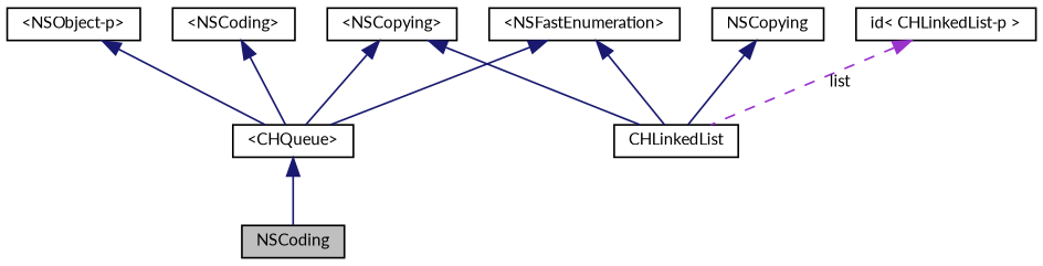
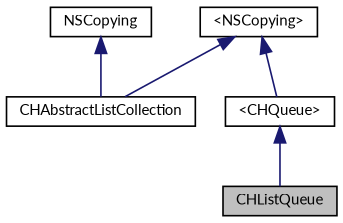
  digraph {
    fontname=Lato
    node [color=black fontname=Lato fontsize=9 shape=record]
    edge [color=midnightblue dir=back fontname=Lato fontsize=9 labelfontname=LucidaGrande labelfontsize=9 style=solid]
-   n1 [fillcolor=grey75 fontcolor=black height=0.2 label=NSCoding style=filled width=0.4]
-   n2 [height=0.2 label=CHLinkedList width=0.4]
+   n1 [fillcolor=grey75 fontcolor=black height=0.2 label=CHListQueue style=filled width=0.4]
+   n2 [height=0.2 label=CHAbstractListCollection width=0.4]
    n3 [height=0.2 label=NSCopying width=0.4]
-   n4 [height=0.2 label="\<NSCoding\>" width=0.4]
    n5 [height=0.2 label="\<CHQueue\>" width=0.4]
    n6 [height=0.2 label="\<NSCopying\>" width=0.4]
-   n7 [height=0.2 label="\<NSFastEnumeration\>" width=0.4]
-   n8 [height=0.2 label="id\< CHLinkedList-p \>" width=0.4]
-   n9 [height=0.2 label="\<NSObject-p\>" width=0.4]
    n3 -> n2
-   n4 -> n5
    n5 -> n1
    n6 -> n2
    n6 -> n5
-   n7 -> n2
-   n7 -> n5
-   n8 -> n2 [color=darkorchid3 label=" list" style=dashed]
-   n9 -> n5
  }
